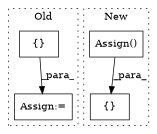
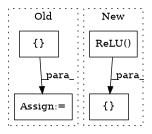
  digraph {
    node [a=59 l="1,0" shape=box]
    n1 [label="{}" s="974,1187"]
    n2 [a=68 l=4 label="Assign:=" s=1232]
-   n3 [a=75 l=21 label="Assign()" s=5407]
+   n3 [a=75 l=21 label="ReLU()" s=5407]
    n4 [label="{}" s="5238,5428"]
    subgraph cluster_1 {
      label=Old
      style=dotted
      n1
      n2
    }
    subgraph cluster_2 {
      label=New
      style=dotted
      n3
      n4
    }
    n1 -> n2 [label=_para_]
    n3 -> n4 [label=_para_]
  }
